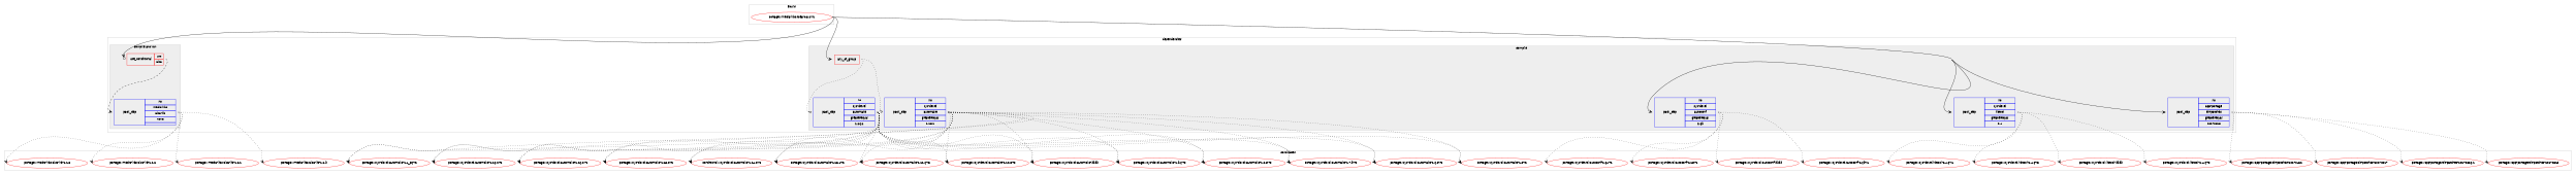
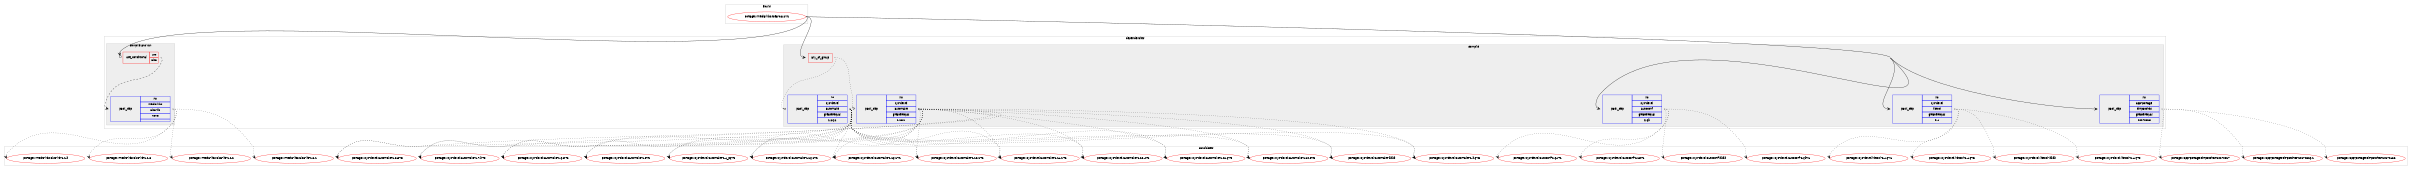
  digraph {
    compound=true
    concentrate=true
    fontname=Helvetica
    fontsize=10
    newrank=true
    rankdir=TB
    ranksep=1.5
    node [color=red fontname=Helvetica fontsize=10]
    edge [arrowhead=vee headport=w style=dotted tailport=e weight=100]
    n1 [label="portage://media-libs/tse3-0.3.1-r1" width=4]
    n2 [color=blue label=<<TABLE BORDER="0" CELLBORDER="1" CELLSPACING="0" CELLPADDING="4" WIDTH="220"><TR><TD ROWSPAN="6" CELLPADDING="30">pack_dep</TD></TR><TR><TD WIDTH="110">no</TD></TR><TR><TD>sys-devel</TD></TR><TR><TD>automake</TD></TR><TR><TD>greaterequal</TD></TR><TR><TD>1.16.1</TD></TR></TABLE>> shape=none]
    n3 [color=blue label=<<TABLE BORDER="0" CELLBORDER="1" CELLSPACING="0" CELLPADDING="4" WIDTH="220"><TR><TD ROWSPAN="6" CELLPADDING="30">pack_dep</TD></TR><TR><TD WIDTH="110">no</TD></TR><TR><TD>sys-devel</TD></TR><TR><TD>automake</TD></TR><TR><TD>greaterequal</TD></TR><TR><TD>1.15.1</TD></TR></TABLE>> shape=none]
    n4 [label=<<TABLE BORDER="0" CELLBORDER="1" CELLSPACING="0" CELLPADDING="4"><TR><TD CELLPADDING="10">any_of_group</TD></TR></TABLE>> shape=none]
    n5 [color=blue label=<<TABLE BORDER="0" CELLBORDER="1" CELLSPACING="0" CELLPADDING="4" WIDTH="220"><TR><TD ROWSPAN="6" CELLPADDING="30">pack_dep</TD></TR><TR><TD WIDTH="110">no</TD></TR><TR><TD>app-portage</TD></TR><TR><TD>elt-patches</TD></TR><TR><TD>greaterequal</TD></TR><TR><TD>20170815</TD></TR></TABLE>> shape=none]
    n6 [color=blue label=<<TABLE BORDER="0" CELLBORDER="1" CELLSPACING="0" CELLPADDING="4" WIDTH="220"><TR><TD ROWSPAN="6" CELLPADDING="30">pack_dep</TD></TR><TR><TD WIDTH="110">no</TD></TR><TR><TD>sys-devel</TD></TR><TR><TD>autoconf</TD></TR><TR><TD>greaterequal</TD></TR><TR><TD>2.69</TD></TR></TABLE>> shape=none]
    n7 [color=blue label=<<TABLE BORDER="0" CELLBORDER="1" CELLSPACING="0" CELLPADDING="4" WIDTH="220"><TR><TD ROWSPAN="6" CELLPADDING="30">pack_dep</TD></TR><TR><TD WIDTH="110">no</TD></TR><TR><TD>sys-devel</TD></TR><TR><TD>libtool</TD></TR><TR><TD>greaterequal</TD></TR><TR><TD>2.4</TD></TR></TABLE>> shape=none]
    n8 [color=blue label=<<TABLE BORDER="0" CELLBORDER="1" CELLSPACING="0" CELLPADDING="4" WIDTH="220"><TR><TD ROWSPAN="6" CELLPADDING="30">pack_dep</TD></TR><TR><TD WIDTH="110">no</TD></TR><TR><TD>media-libs</TD></TR><TR><TD>alsa-lib</TD></TR><TR><TD>none</TD></TR><TR><TD></TD></TR></TABLE>> shape=none]
    n9 [label=<<TABLE BORDER="0" CELLBORDER="1" CELLSPACING="0" CELLPADDING="4"><TR><TD ROWSPAN="3" CELLPADDING="10">use_conditional</TD></TR><TR><TD>use</TD></TR><TR><TD>alsa</TD></TR></TABLE>> shape=none]
    n10 [label="portage://sys-devel/automake-1.10.3-r3" width=4]
    n11 [label="portage://sys-devel/automake-1.11.6-r3" width=4]
    n12 [label="portage://sys-devel/automake-1.13.4-r2" width=4]
-   n13 [label="conditional://sys-devel/automake-1.14.1-r2" width=4]
+   n13 [label="portage://sys-devel/automake-1.14.1-r2" width=4]
    n14 [label="portage://sys-devel/automake-1.15.1-r2" width=4]
    n15 [label="portage://sys-devel/automake-1.16.1-r1" width=4]
    n16 [label="portage://sys-devel/automake-1.16.1-r2" width=4]
    n17 [label="portage://sys-devel/automake-1.4_p6-r2" width=4]
    n18 [label="portage://sys-devel/automake-1.5-r2" width=4]
    n19 [label="portage://sys-devel/automake-1.6.3-r2" width=4]
    n20 [label="portage://sys-devel/automake-1.7.9-r3" width=4]
    n21 [label="portage://sys-devel/automake-1.8.5-r5" width=4]
    n22 [label="portage://sys-devel/automake-1.9.6-r5" width=4]
    n23 [label="portage://sys-devel/automake-9999" width=4]
    n24 [label="portage://app-portage/elt-patches-20170317" width=4]
    n25 [label="portage://app-portage/elt-patches-20170422" width=4]
-   n26 [label="portage://app-portage/elt-patches-20170815" width=4]
    n27 [label="portage://app-portage/elt-patches-20170826.1" width=4]
    n28 [label="portage://sys-devel/autoconf-2.13-r1" width=4]
    n29 [label="portage://sys-devel/autoconf-2.64-r1" width=4]
    n30 [label="portage://sys-devel/autoconf-2.69-r4" width=4]
    n31 [label="portage://sys-devel/autoconf-9999" width=4]
    n32 [label="portage://sys-devel/libtool-2.4.6-r3" width=4]
    n33 [label="portage://sys-devel/libtool-2.4.6-r4" width=4]
    n34 [label="portage://sys-devel/libtool-2.4.6-r5" width=4]
    n35 [label="portage://sys-devel/libtool-9999" width=4]
    n36 [label="portage://media-libs/alsa-lib-1.1.2" width=4]
    n37 [label="portage://media-libs/alsa-lib-1.1.8" width=4]
    n38 [label="portage://media-libs/alsa-lib-1.1.9" width=4]
    n39 [label="portage://media-libs/alsa-lib-1.2.1" width=4]
    subgraph cluster_1 {
      color=gray
      label=<<i>ebuild</i>>
      rank=same
      n1
    }
    subgraph cluster_2 {
      color=gray
      label=<<i>dependencies</i>>
      subgraph cluster_3 {
        color=gray
        fillcolor="#eeeeee"
        label=<<i>compile</i>>
        style=filled
        subgraph sub_4 {
          color=gray
          fillcolor="#eeeeee"
          label=<<i>compile</i>>
          style=filled
          n4
          subgraph sub_5 {
            color=gray
            fillcolor="#eeeeee"
            label=<<i>compile</i>>
            style=filled
            n2
          }
          subgraph sub_6 {
            color=gray
            fillcolor="#eeeeee"
            label=<<i>compile</i>>
            style=filled
            n3
          }
        }
        subgraph sub_7 {
          color=gray
          fillcolor="#eeeeee"
          label=<<i>compile</i>>
          style=filled
          n5
        }
        subgraph sub_8 {
          color=gray
          fillcolor="#eeeeee"
          label=<<i>compile</i>>
          style=filled
          n6
        }
        subgraph sub_9 {
          color=gray
          fillcolor="#eeeeee"
          label=<<i>compile</i>>
          style=filled
          n7
        }
      }
      subgraph cluster_10 {
        color=gray
        fillcolor="#eeeeee"
        label=<<i>compile and run</i>>
        style=filled
        subgraph sub_11 {
          color=gray
          fillcolor="#eeeeee"
          label=<<i>compile and run</i>>
          style=filled
          n9
          subgraph sub_12 {
            color=gray
            fillcolor="#eeeeee"
            label=<<i>compile and run</i>>
            style=filled
            n8
          }
        }
      }
      subgraph cluster_13 {
        color=gray
        fillcolor="#eeeeee"
        label=<<i>run</i>>
        style=filled
      }
    }
    subgraph cluster_14 {
      color=gray
      label=<<i>candidates</i>>
      rank=same
      subgraph sub_15 {
        color=black
        label=<<i>candidates</i>>
        nodesep=1
        rank=same
        n10
        n11
        n12
        n13
        n14
        n15
        n16
        n17
        n18
        n19
        n20
        n21
        n22
        n23
      }
      subgraph sub_16 {
        color=black
        label=<<i>candidates</i>>
        nodesep=1
        rank=same
        n10
        n11
        n12
        n13
        n14
        n15
        n16
        n17
        n18
        n19
        n20
        n21
        n22
        n23
      }
      subgraph sub_17 {
        color=black
        label=<<i>candidates</i>>
        nodesep=1
        rank=same
        n24
        n25
-       n26
        n27
      }
      subgraph sub_18 {
        color=black
        label=<<i>candidates</i>>
        nodesep=1
        rank=same
        n28
        n29
        n30
        n31
      }
      subgraph sub_19 {
        color=black
        label=<<i>candidates</i>>
        nodesep=1
        rank=same
        n32
        n33
        n34
        n35
      }
      subgraph sub_20 {
        color=black
        label=<<i>candidates</i>>
        nodesep=1
        rank=same
        n36
        n37
        n38
        n39
      }
    }
    n1 -> n4 [style=solid weight=20]
    n1 -> n5 [style=solid weight=20]
    n1 -> n6 [style=solid weight=20]
    n1 -> n7 [style=solid weight=20]
    n1 -> n9 [arrowhead=odotvee style=solid weight=20]
    n2 -> n10
    n2 -> n11
    n2 -> n12
    n2 -> n13
    n2 -> n14
    n2 -> n15
    n2 -> n16
    n2 -> n17
    n2 -> n18
    n2 -> n19
    n2 -> n20
    n2 -> n21
    n2 -> n22
    n2 -> n23
    n3 -> n10
    n3 -> n11
    n3 -> n12
    n3 -> n13
    n3 -> n14
    n3 -> n15
    n3 -> n16
    n3 -> n17
    n3 -> n18
    n3 -> n19
    n3 -> n20
    n3 -> n21
    n3 -> n22
    n3 -> n23
    n4 -> n2 [arrowhead=oinv weight=20]
    n4 -> n3 [arrowhead=oinv weight=20]
    n5 -> n24
    n5 -> n25
-   n5 -> n26
    n5 -> n27
    n6 -> n28
    n6 -> n29
    n6 -> n30
    n6 -> n31
    n7 -> n32
    n7 -> n33
    n7 -> n34
    n7 -> n35
    n8 -> n36
    n8 -> n37
    n8 -> n38
    n8 -> n39
    n9 -> n8 [style=dashed weight=20]
  }
